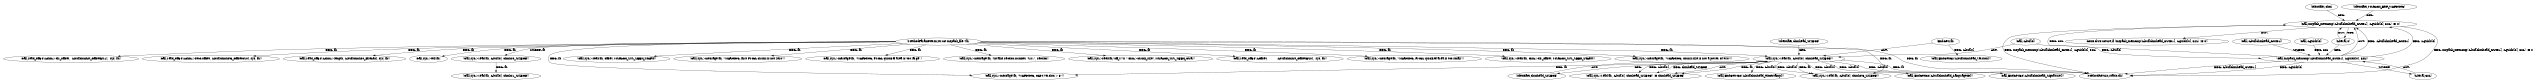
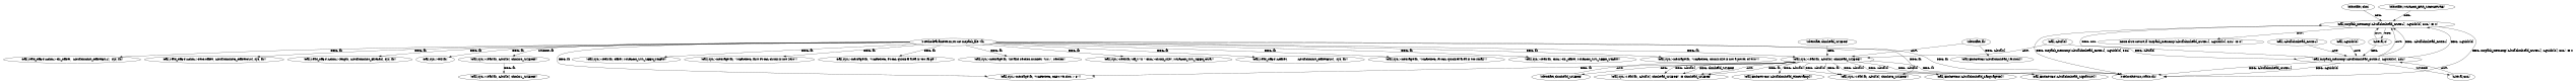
  digraph {
    n1 [label="(Call,mspack_memcmp(&buf[chmhead_GUID1], &guids[0], 32L) != 0)"]
    n2 [label="(ControlStructure,if (mspack_memcmp(&buf[chmhead_GUID1], &guids[0], 32L) != 0))"]
    n3 [label="(Literal,0)"]
    n4 [label="(MethodReturn,static dir)"]
    n5 [label="(Call,mspack_memcmp(&buf[chmhead_GUID1], &guids[0], 32L))"]
    n6 [label="(Literal,32L)"]
    n7 [label="(Call,sys->read(fh, &buf[0], chmhead_SIZEOF))"]
    n8 [label="(Call,sys->message(fh, \"WARNING; CHM version > 3\"))"]
    n9 [label="(Call,sys->read(fh, &buf[0], chmhead_SIZEOF) != chmhead_SIZEOF)"]
    n10 [label="(Call,EndGetM32(&buf[chmhead_Timestamp]))"]
    n11 [label="(Call,sys->read(fh, &buf[0], chmhst3_SIZEOF))"]
    n12 [label="(Call,EndGetI32(&buf[chmhead_LanguageID]))"]
    n13 [label="(Call,EndGetI32(&buf[chmhead_Signature]))"]
    n14 [label="(Identifier,chmhead_SIZEOF)"]
    n15 [label="(Call,EndGetI32(&buf[chmhead_Version]))"]
    n16 [label="(MethodParameterIn,struct mspack_file *fh)"]
    n17 [label="(Call,sys->seek(fh, offset, MSPACK_SYS_SEEK_START))"]
    n18 [label="(Call,sys->message(fh, \"WARNING; first PMGL chunk is not zero\"))"]
    n19 [label="(Call,sys->message(fh, \"WARNING; PMGL quickref area is too large\"))"]
    n20 [label="(Call,sys->message(fh, \"invalid section number '%u'.\", section))"]
    n21 [label="(Call,sys->seek(fh,(off_t) (x * chm->chunk_size), MSPACK_SYS_SEEK_CUR))"]
    n22 [label="(Call,read_off64(&offset,           &buf[chmhst_OffsetHS0],  sys, fh))"]
    n23 [label="(Call,sys->message(fh, \"WARNING; PMGL quickref area is too small\"))"]
    n24 [label="(Call,sys->read(fh, &buf[0], chmhs0_SIZEOF))"]
    n25 [label="(Call,sys->seek(fh, chm->dir_offset, MSPACK_SYS_SEEK_START))"]
    n26 [label="(Call,sys->message(fh, \"WARNING; chunk size is not a power of two\"))"]
    n27 [label="(Call,read_off64(&chm->dir_offset,  &buf[chmhst_OffsetHS1],  sys, fh))"]
    n28 [label="(Call,read_off64(&chm->sec0.offset, &buf[chmhst3_OffsetCS0], sys, fh))"]
    n29 [label="(Call,read_off64(&chm->length, &buf[chmhs0_FileLen], sys, fh))"]
    n30 [label="(Call,sys->tell(fh))"]
    n31 [label="(Call,sys->read(fh, &buf[0], chmhs1_SIZEOF))"]
-   n32 [label="(EndGetI,fh)"]
+   n32 [label="(Identifier,fh)"]
    n33 [label="(Call,&buf[chmhead_GUID1])"]
    n34 [label="(Identifier,chm)"]
-   n35 [label="(Identifier,MSPACK_ERR_WARNING)"]
+   n35 [label="(Identifier,MSPACK_ERR_SIGNATURE)"]
    n36 [label="(Call,&guids[0])"]
    n37 [label="(Identifier,chmhead_SIZEOF)"]
    n38 [label="(Call,&buf[0])"]
    n1 -> n2 [label="AST: "]
    n1 -> n3 [label="CFG: "]
    n1 -> n4 [label="DDG: mspack_memcmp(&buf[chmhead_GUID1], &guids[0], 32L)"]
    n1 -> n4 [label="DDG: mspack_memcmp(&buf[chmhead_GUID1], &guids[0], 32L) != 0"]
    n3 -> n1 [label="AST: "]
    n3 -> n5 [label="CFG: "]
    n5 -> n1 [label="AST: "]
    n5 -> n1 [label="DDG: &buf[chmhead_GUID1]"]
    n5 -> n1 [label="DDG: &guids[0]"]
    n5 -> n1 [label="DDG: 32L"]
    n5 -> n4 [label="DDG: &buf[chmhead_GUID1]"]
    n5 -> n4 [label="DDG: &guids[0]"]
    n5 -> n6 [label="SIZEOF: "]
    n6 -> n5 [label="AST: "]
    n7 -> n4 [label="DDG: &buf[0]"]
    n7 -> n4 [label="DDG: fh"]
    n7 -> n8 [label="DDG: fh"]
    n7 -> n9 [label="AST: "]
    n7 -> n9 [label="DDG: fh"]
    n7 -> n9 [label="DDG: &buf[0]"]
    n7 -> n9 [label="DDG: chmhead_SIZEOF"]
    n7 -> n10 [label="DDG: &buf[0]"]
    n7 -> n11 [label="DDG: fh"]
    n7 -> n11 [label="DDG: &buf[0]"]
    n7 -> n12 [label="DDG: &buf[0]"]
    n7 -> n13 [label="DDG: &buf[0]"]
    n7 -> n14 [label="CFG: "]
    n14 -> n7 [label="AST: "]
    n16 -> n4 [label="DDG: fh"]
    n16 -> n7 [label="DDG: fh"]
    n16 -> n8 [label="DDG: fh"]
    n16 -> n11 [label="DDG: fh"]
    n16 -> n17 [label="DDG: fh"]
    n16 -> n18 [label="DDG: fh"]
    n16 -> n19 [label="DDG: fh"]
    n16 -> n20 [label="DDG: fh"]
    n16 -> n21 [label="DDG: fh"]
    n16 -> n22 [label="DDG: fh"]
    n16 -> n23 [label="DDG: fh"]
    n16 -> n24 [label="SIZEOF: fh"]
    n16 -> n25 [label="DDG: fh"]
    n16 -> n26 [label="DDG: fh"]
    n16 -> n27 [label="DDG: fh"]
    n16 -> n28 [label="DDG: fh"]
    n16 -> n29 [label="DDG: fh"]
    n16 -> n30 [label="DDG: fh"]
    n24 -> n31 [label="DDG: fh"]
    n32 -> n7 [label="AST: "]
    n32 -> n15 [label="DDG: &buf[0]"]
-   n33 -> n5 [label="SIZEOF: "]
+   n33 -> n5 [label="AST: "]
    n34 -> n1 [label="CFG: "]
    n35 -> n1 [label="CFG: "]
-   n36 -> n5 [label="DDG: 32L"]
+   n36 -> n5 [label="AST: "]
    n37 -> n7 [label="CFG: "]
    n38 -> n5 [label="DDG: &buf[0]"]
    n38 -> n7 [label="AST: "]
  }
